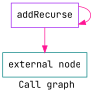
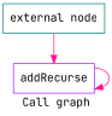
  digraph {
    label="Call graph"
    fontname="JetBrains Mono"
    node [shape=record fontname="JetBrains Mono"]
    edge [color=deeppink fontname="JetBrains Mono"]
    n1 [label="{external node}" color=teal]
    n2 [label="{addRecurse}" color=purple]
-   n2 -> n1
+   n1 -> n2
    n2 -> n2
  }
